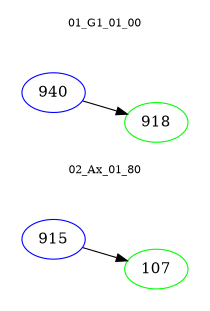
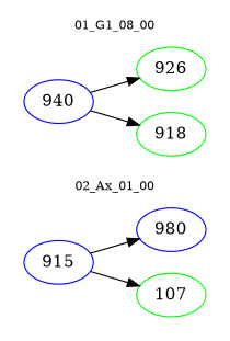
  digraph {
    rankdir=LR
    node [color=blue]
    edge [color=black]
    n1 [label=915]
    n2 [color=green label=107]
+   n3 [label=980]
    n4 [label=940]
    n5 [color=green label=918]
+   n6 [color=green label=926]
    subgraph cluster_1 {
      color=white
      fontsize=10
-     label="02_Ax_01_80"
+     label="02_Ax_01_00"
      n1
      n2
+     n3
    }
    subgraph cluster_2 {
      color=white
      fontsize=10
-     label="01_G1_01_00"
+     label="01_G1_08_00"
      n4
      n5
+     n6
    }
    n1 -> n2
+   n1 -> n3
    n4 -> n5
+   n4 -> n6
  }
